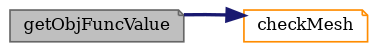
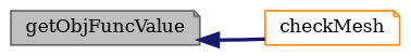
  digraph {
    rankdir=LR
    fontname="DejaVu Serif"
    node [fontname="DejaVu Serif" fontsize=10 shape=note]
    n1 [color=gray40 fillcolor=grey75 fontcolor=black height=0.2 label=getObjFuncValue style=filled width=0.4]
    n2 [color=darkorange height=0.2 label=checkMesh width=0.4]
-   n2 -> n1 [color=midnightblue dir=back fontname="DejaVu Serif" fontsize=10 labelfontname=Helvetica labelfontsize=10 style=bold]
+   n1 -> n2 [color=midnightblue dir=back fontname="DejaVu Serif" fontsize=10 labelfontname=Helvetica labelfontsize=10 style=bold]
  }
